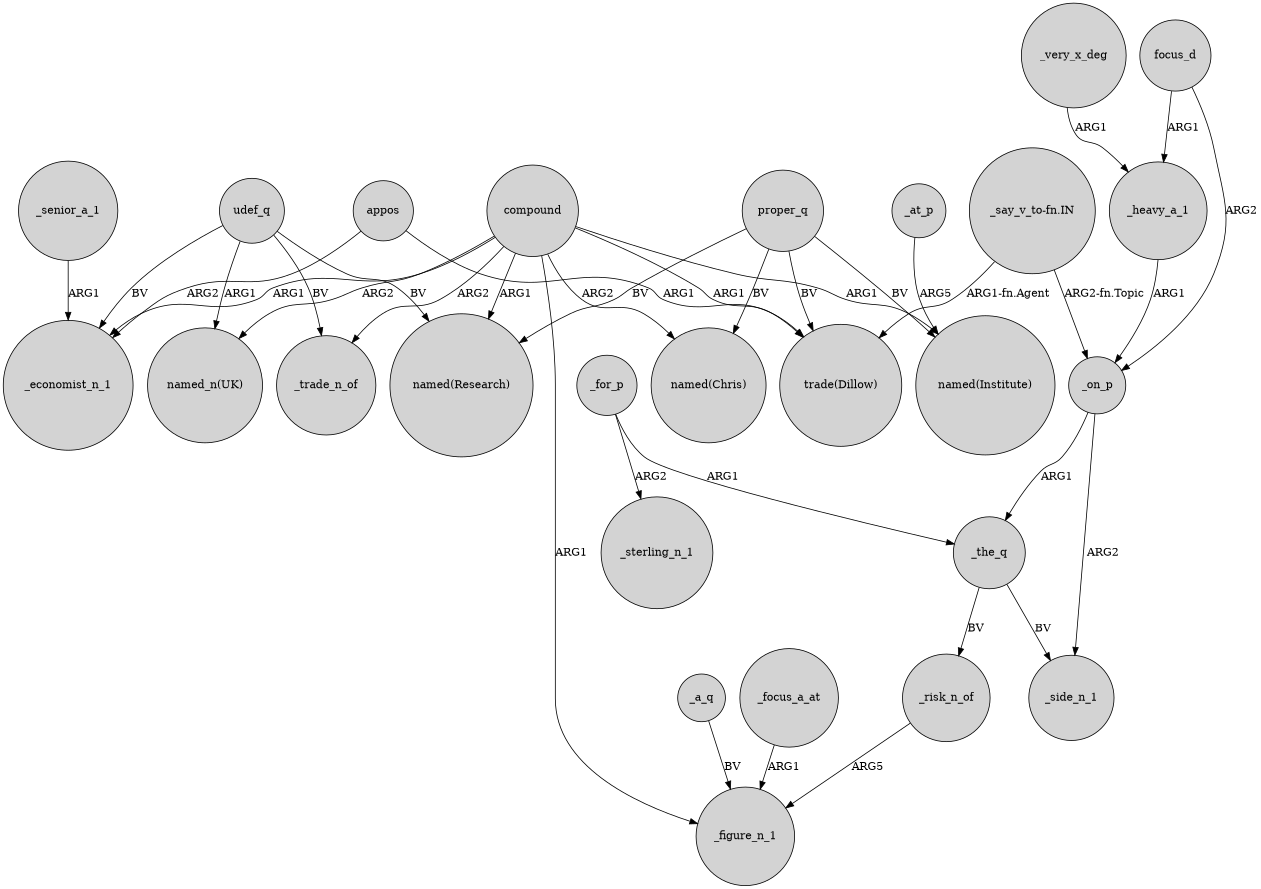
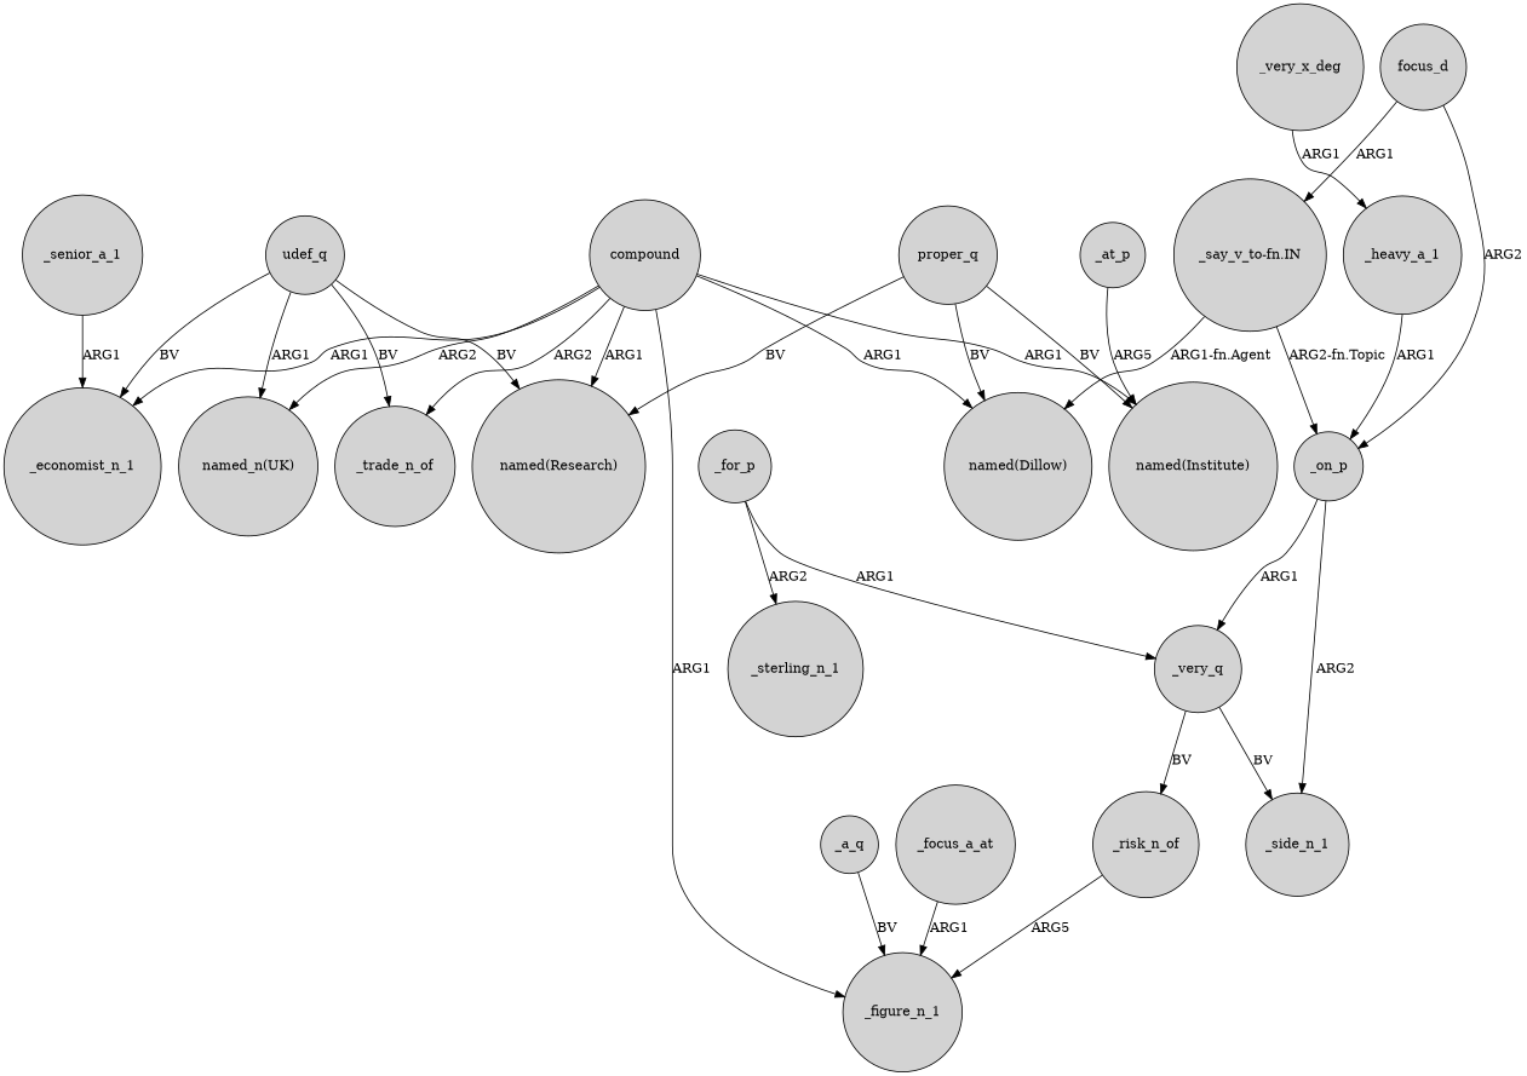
  digraph {
    node [shape=circle style=filled]
    udef_q
    _trade_n_of
    "named_n(UK)"
    _economist_n_1
    "named(Research)"
    "_say_v_to-fn.IN"
-   "named(Dillow)" [label="trade(Dillow)"]
+   "named(Dillow)"
    _on_p
    _side_n_1
-   _the_q
+   _the_q [label=_very_q]
    _a_q
    _figure_n_1
    n13 [label=_focus_a_at]
    proper_q
    "named(Institute)"
-   "named(Chris)"
    _risk_n_of
    _heavy_a_1
-   appos
    _at_p
    _for_p
    _sterling_n_1
    compound
    focus_d
    _senior_a_1
    _very_x_deg
    udef_q -> _trade_n_of [label=BV]
    udef_q -> "named_n(UK)" [label=ARG1]
    udef_q -> _economist_n_1 [label=BV]
    udef_q -> "named(Research)" [label=BV]
    "_say_v_to-fn.IN" -> "named(Dillow)" [label="ARG1-fn.Agent"]
    "_say_v_to-fn.IN" -> _on_p [label="ARG2-fn.Topic"]
    _on_p -> _side_n_1 [label=ARG2]
    _on_p -> _the_q [label=ARG1]
    _the_q -> _side_n_1 [label=BV]
    _the_q -> _risk_n_of [label=BV]
    _a_q -> _figure_n_1 [label=BV]
    n13 -> _figure_n_1 [label=ARG1]
    proper_q -> "named(Research)" [label=BV]
    proper_q -> "named(Dillow)" [label=BV]
    proper_q -> "named(Institute)" [label=BV]
-   proper_q -> "named(Chris)" [label=BV]
    _risk_n_of -> _figure_n_1 [label=ARG5]
    _heavy_a_1 -> _on_p [label=ARG1]
-   appos -> _economist_n_1 [label=ARG2]
-   appos -> "named(Dillow)" [label=ARG1]
    _at_p -> "named(Institute)" [label=ARG5]
    _for_p -> _the_q [label=ARG1]
    _for_p -> _sterling_n_1 [label=ARG2]
    compound -> _trade_n_of [label=ARG2]
    compound -> "named_n(UK)" [label=ARG2]
    compound -> _economist_n_1 [label=ARG1]
    compound -> "named(Research)" [label=ARG1]
    compound -> "named(Dillow)" [label=ARG1]
    compound -> _figure_n_1 [label=ARG1]
    compound -> "named(Institute)" [label=ARG1]
-   compound -> "named(Chris)" [label=ARG2]
-   focus_d -> _heavy_a_1 [label=ARG1]
+   focus_d -> "_say_v_to-fn.IN" [label=ARG1]
    focus_d -> _on_p [label=ARG2]
    _senior_a_1 -> _economist_n_1 [label=ARG1]
    _very_x_deg -> _heavy_a_1 [label=ARG1]
  }
